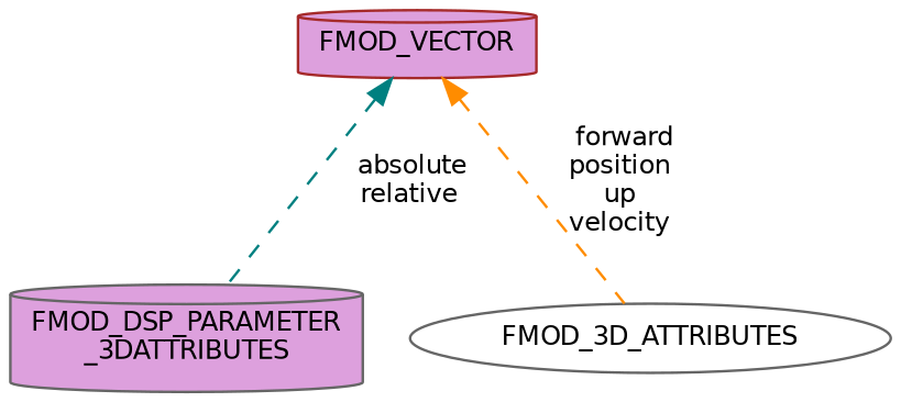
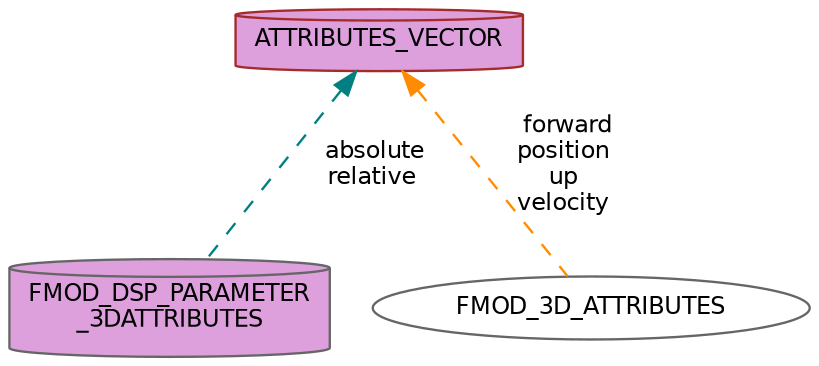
  digraph {
    node [color=gray40 fillcolor=plum fontname=Helvetica fontsize=10 shape=cylinder style=filled]
    edge [dir=back fontname=Helvetica fontsize=10 labelfontname=Helvetica labelfontsize=10 style=dashed]
    n1 [fontcolor=black height=0.2 label="FMOD_DSP_PARAMETER\l_3DATTRIBUTES" width=0.4]
    n2 [fillcolor=white height=0.2 label=FMOD_3D_ATTRIBUTES shape=ellipse width=0.4]
-   n3 [color=brown height=0.2 label=FMOD_VECTOR width=0.4]
+   n3 [color=brown height=0.2 label=ATTRIBUTES_VECTOR width=0.4]
    n3 -> n1 [color=teal label=" absolute\nrelative"]
    n3 -> n2 [color=darkorange label=" forward\nposition\nup\nvelocity"]
  }
